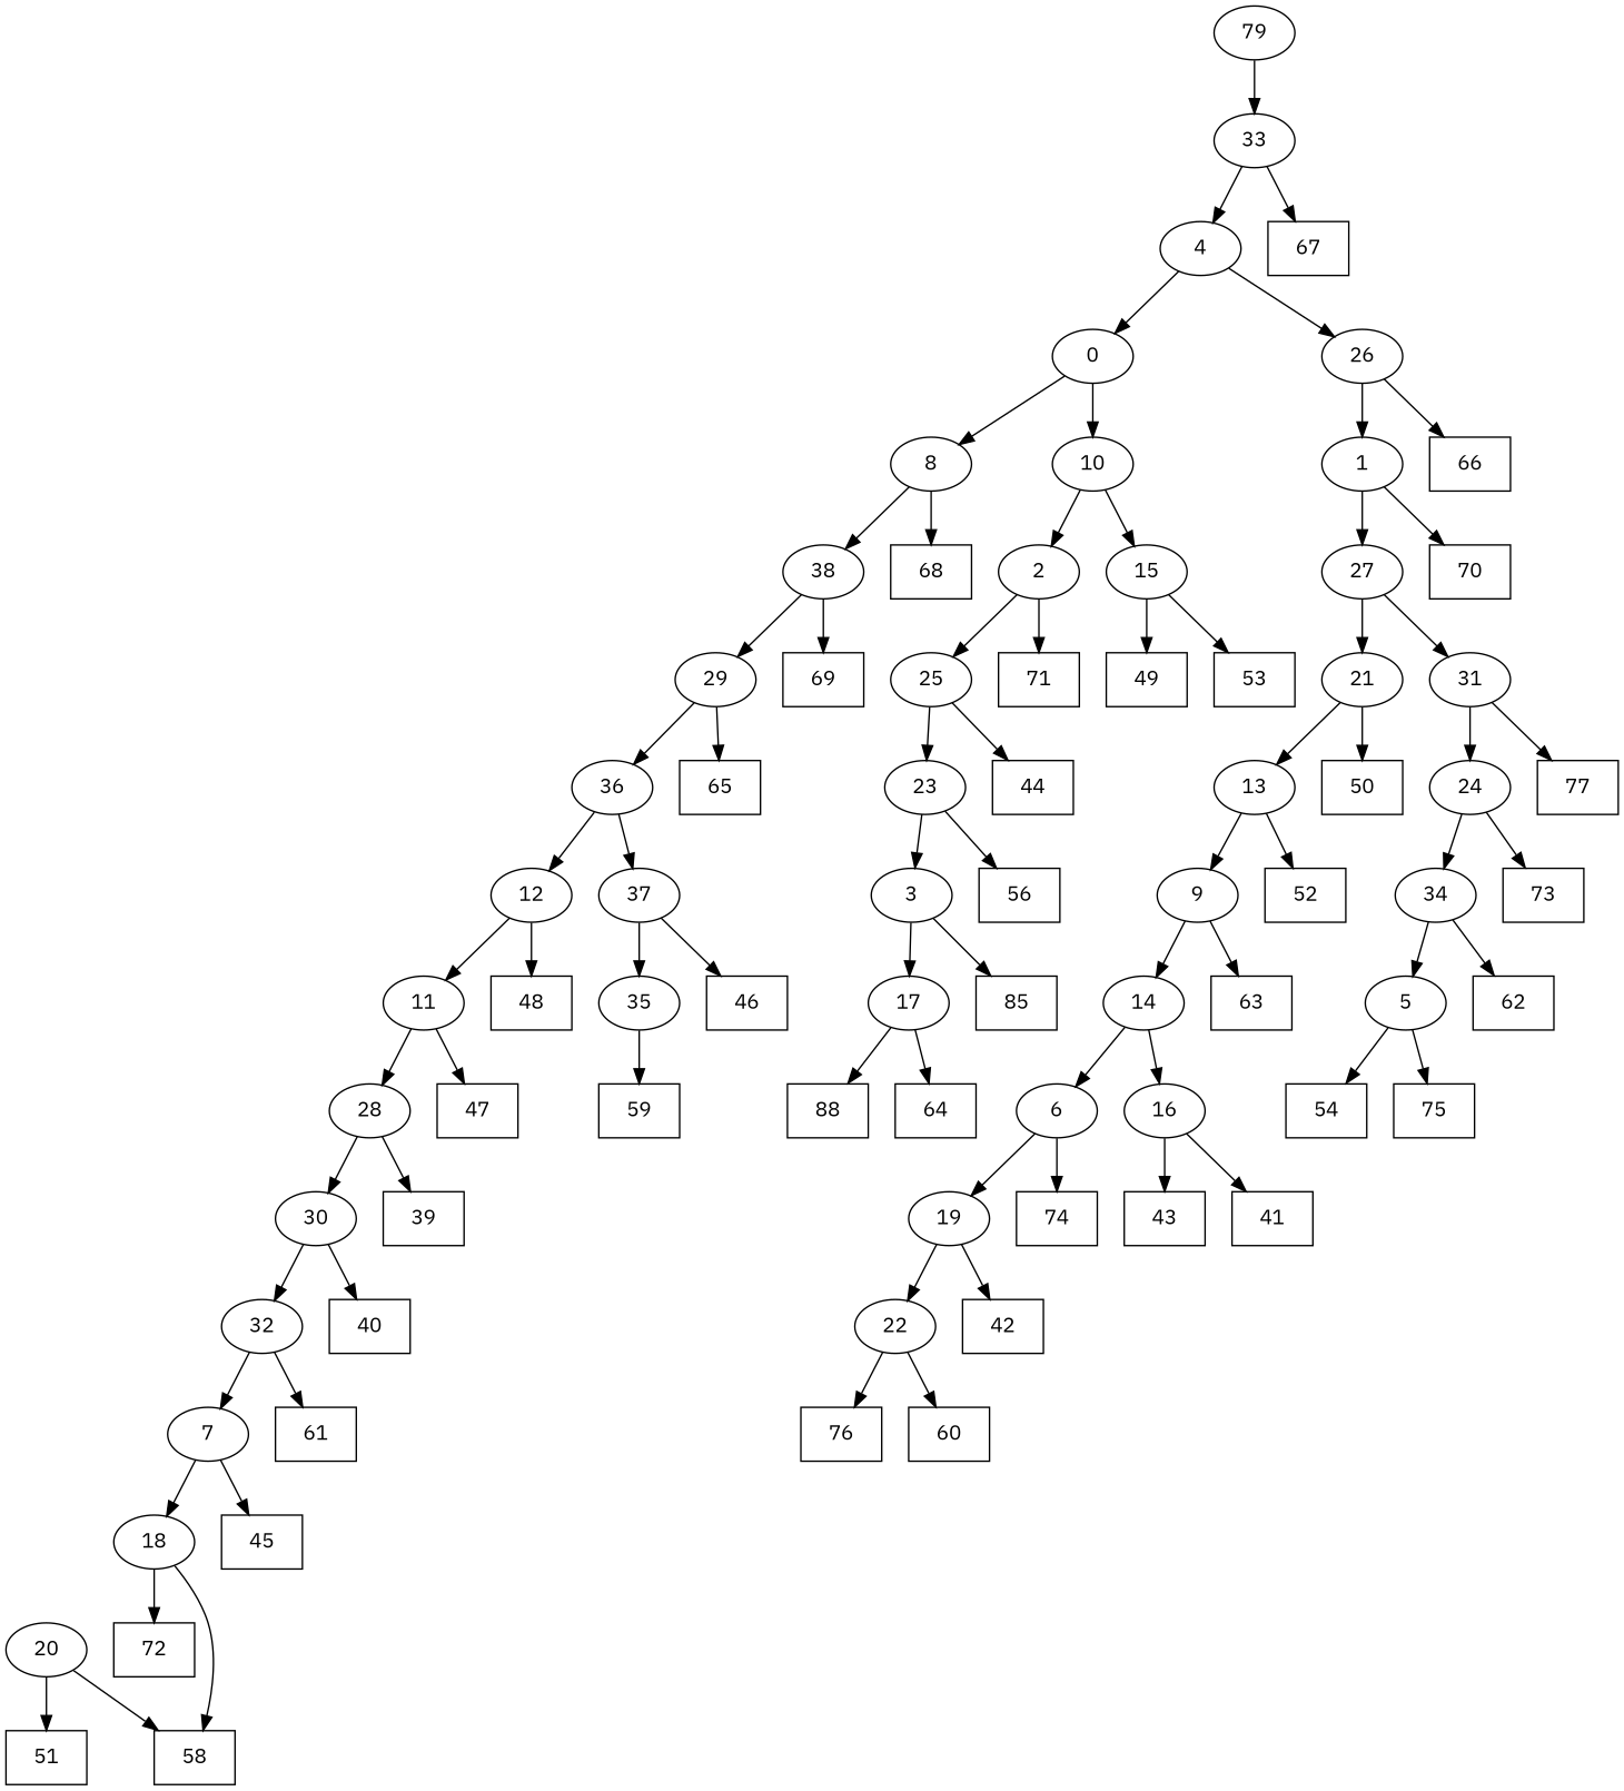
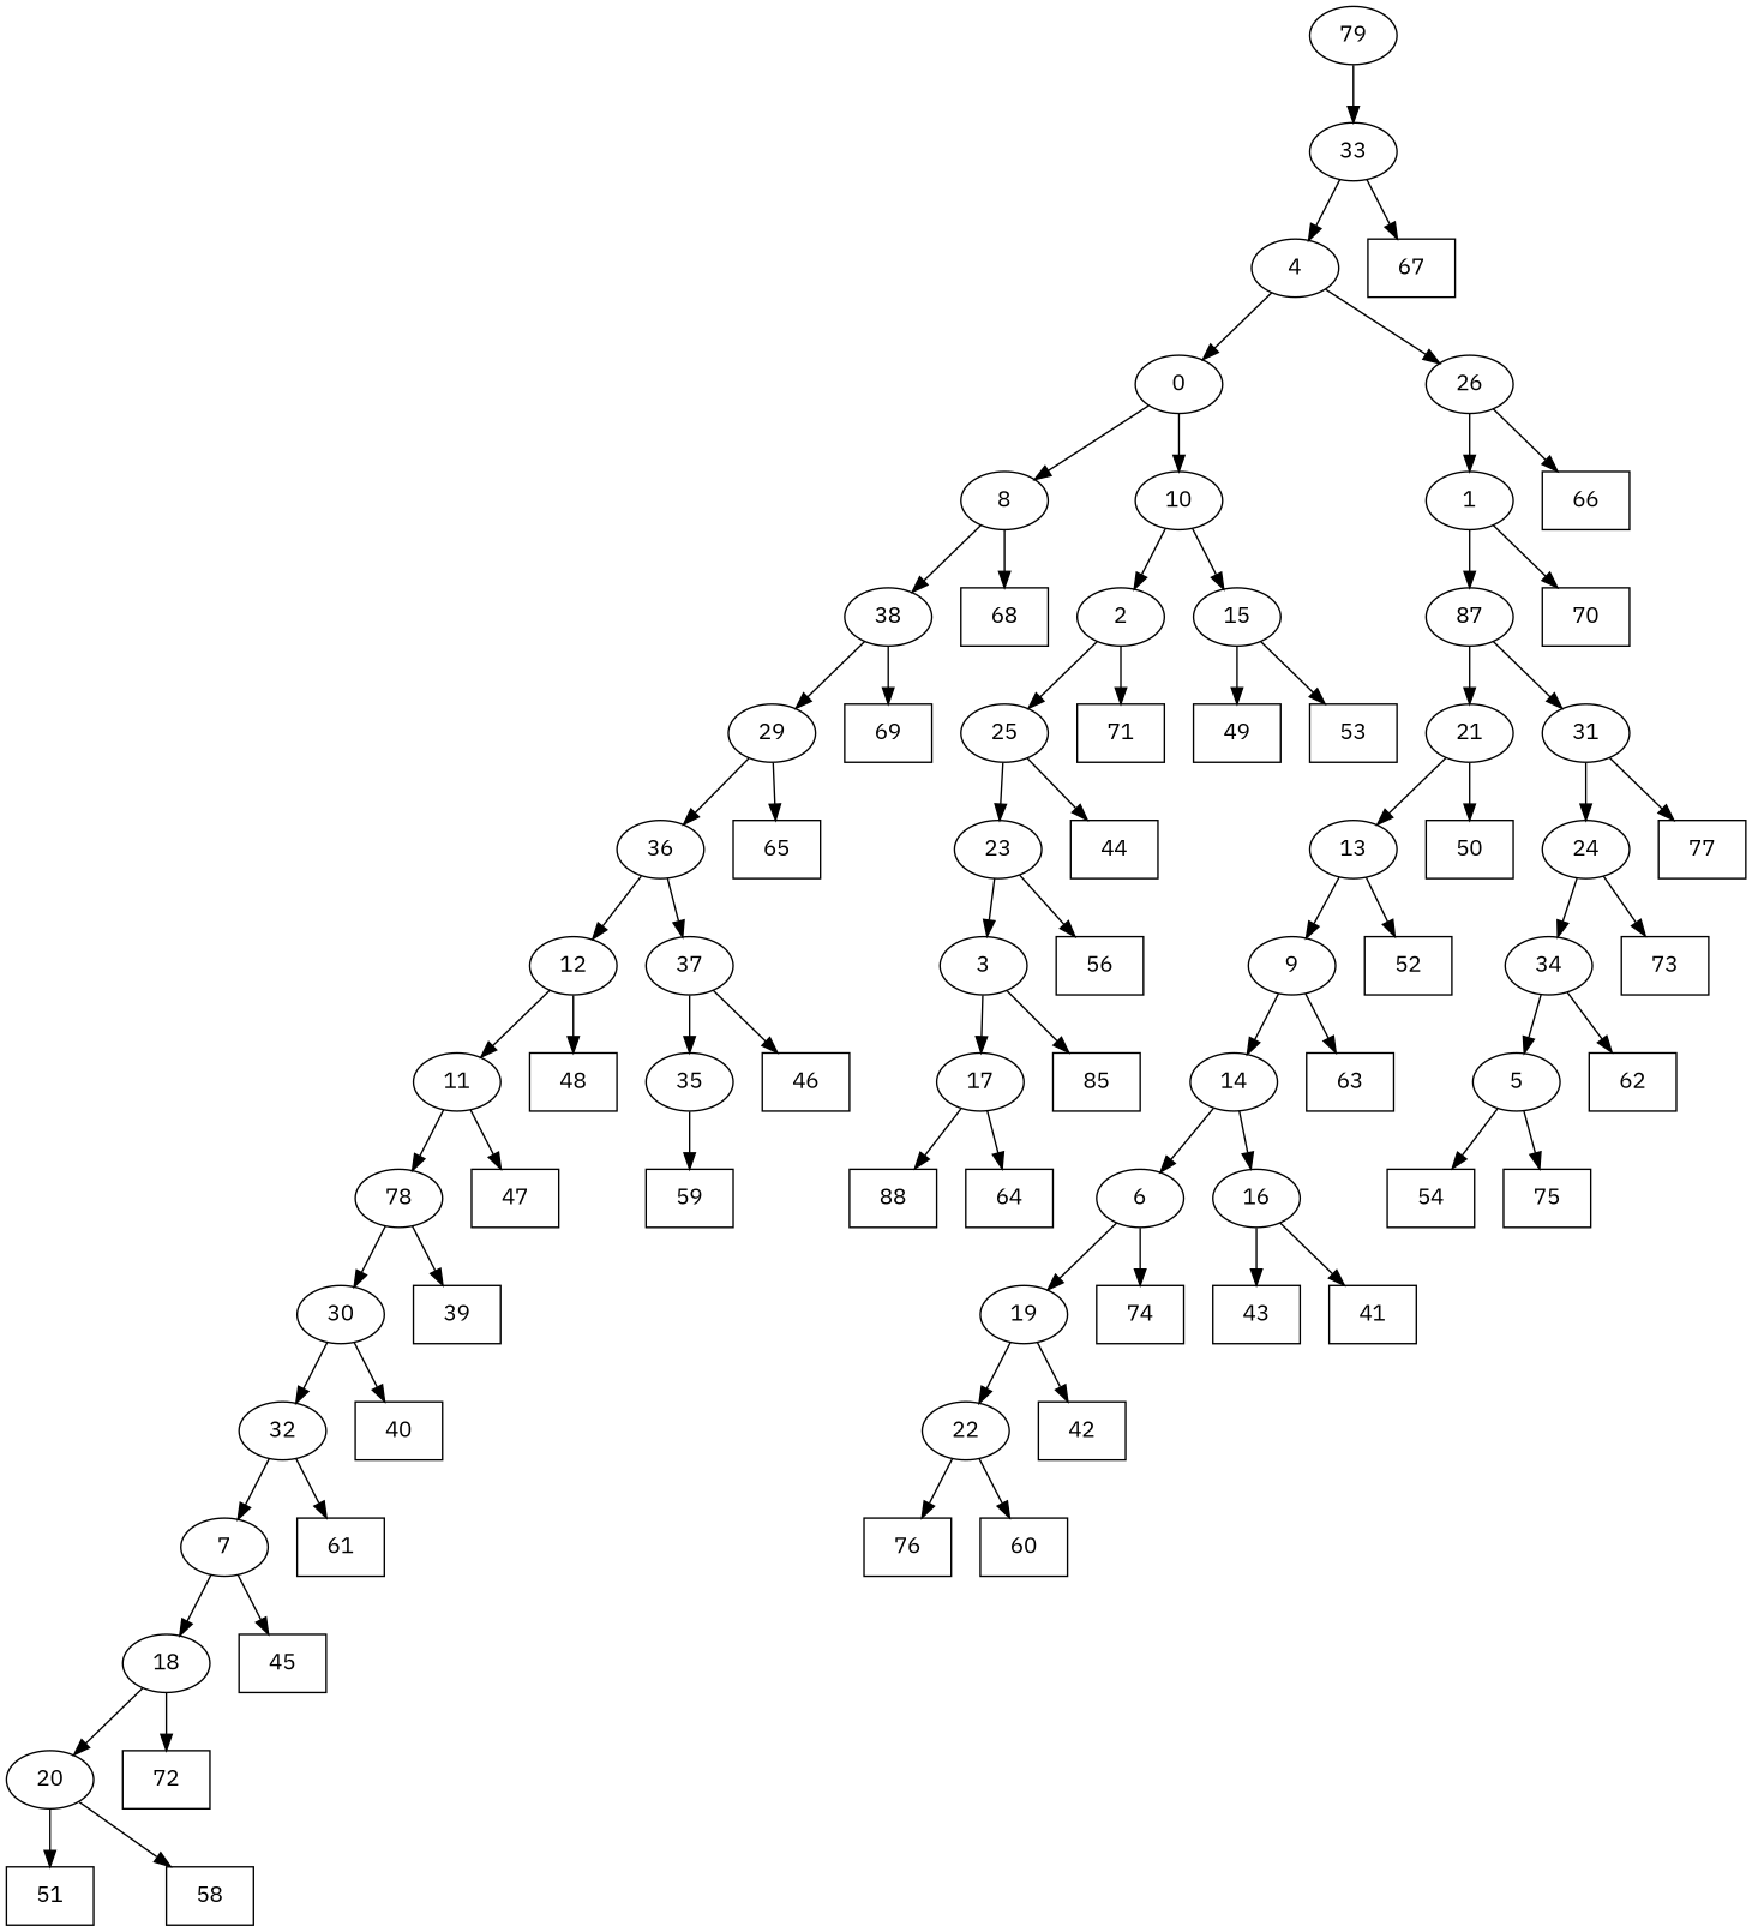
  digraph {
    fontname="IBM Plex Sans"
    node [fontname="IBM Plex Sans"]
    edge [fontname="IBM Plex Sans"]
    n1 [label=0]
    n2 [label=8]
    n3 [label=10]
    n4 [label=38]
    n5 [label=68 shape=box]
    n6 [label=2]
    n7 [label=15]
    n8 [label=1]
-   n9 [label=27]
+   n9 [label=87]
    n10 [label=70 shape=box]
    n11 [label=21]
    n12 [label=31]
    n13 [label=25]
    n14 [label=71 shape=box]
    n15 [label=23]
    n16 [label=44 shape=box]
    n17 [label=3]
    n18 [label=17]
    n19 [label=85 shape=box]
    n20 [label=88 shape=box]
    n21 [label=64 shape=box]
    n22 [label=4]
    n23 [label=26]
    n24 [label=66 shape=box]
    n25 [label=5]
    n26 [label=54 shape=box]
    n27 [label=75 shape=box]
    n28 [label=6]
    n29 [label=19]
    n30 [label=74 shape=box]
    n31 [label=22]
    n32 [label=42 shape=box]
    n33 [label=7]
    n34 [label=18]
    n35 [label=45 shape=box]
    n36 [label=20]
    n37 [label=72 shape=box]
    n38 [label=29]
    n39 [label=69 shape=box]
    n40 [label=9]
    n41 [label=14]
    n42 [label=63 shape=box]
    n43 [label=16]
    n44 [label=49 shape=box]
    n45 [label=53 shape=box]
    n46 [label=11]
-   n47 [label=28]
+   n47 [label=78]
    n48 [label=47 shape=box]
    n49 [label=30]
    n50 [label=39 shape=box]
    n51 [label=12]
    n52 [label=48 shape=box]
    n53 [label=13]
    n54 [label=52 shape=box]
    n55 [label=43 shape=box]
    n56 [label=41 shape=box]
    n57 [label=58 shape=box]
    n58 [label=51 shape=box]
    n59 [label=76 shape=box]
    n60 [label=60 shape=box]
    n61 [label=50 shape=box]
    n62 [label=56 shape=box]
    n63 [label=24]
    n64 [label=34]
    n65 [label=73 shape=box]
    n66 [label=62 shape=box]
    n67 [label=77 shape=box]
    n68 [label=32]
    n69 [label=40 shape=box]
    n70 [label=36]
    n71 [label=65 shape=box]
    n72 [label=37]
    n73 [label=61 shape=box]
    n74 [label=33]
    n75 [label=67 shape=box]
    n76 [label=35]
    n77 [label=59 shape=box]
    n78 [label=46 shape=box]
    n79 [label=79]
    n1 -> n2
    n1 -> n3
    n2 -> n4
    n2 -> n5
    n3 -> n6
    n3 -> n7
    n4 -> n38
    n4 -> n39
    n6 -> n13
    n6 -> n14
    n7 -> n44
    n7 -> n45
    n8 -> n9
    n8 -> n10
    n9 -> n11
    n9 -> n12
    n11 -> n53
    n11 -> n61
    n12 -> n63
    n12 -> n67
    n13 -> n15
    n13 -> n16
    n15 -> n17
    n15 -> n62
    n17 -> n18
    n17 -> n19
    n18 -> n20
    n18 -> n21
    n22 -> n1
    n22 -> n23
    n23 -> n8
    n23 -> n24
    n25 -> n26
    n25 -> n27
    n28 -> n29
    n28 -> n30
    n29 -> n31
    n29 -> n32
    n31 -> n59
    n31 -> n60
    n33 -> n34
    n33 -> n35
-   n34 -> n57
+   n34 -> n36
    n34 -> n37
    n36 -> n57
    n36 -> n58
    n38 -> n70
    n38 -> n71
    n40 -> n41
    n40 -> n42
    n41 -> n28
    n41 -> n43
    n43 -> n55
    n43 -> n56
    n46 -> n47
    n46 -> n48
    n47 -> n49
    n47 -> n50
    n49 -> n68
    n49 -> n69
    n51 -> n46
    n51 -> n52
    n53 -> n40
    n53 -> n54
    n63 -> n64
    n63 -> n65
    n64 -> n25
    n64 -> n66
    n68 -> n33
    n68 -> n73
    n70 -> n51
    n70 -> n72
    n72 -> n76
    n72 -> n78
    n74 -> n22
    n74 -> n75
    n76 -> n77
    n79 -> n74
  }
